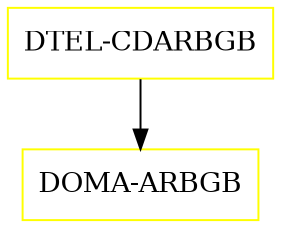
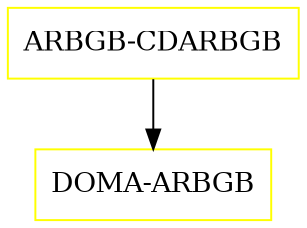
  digraph {
    node [color=yellow shape=box]
-   "DTEL-CDARBGB"
+   "DTEL-CDARBGB" [label="ARBGB-CDARBGB"]
    "DOMA-ARBGB"
    "DTEL-CDARBGB" -> "DOMA-ARBGB"
  }
